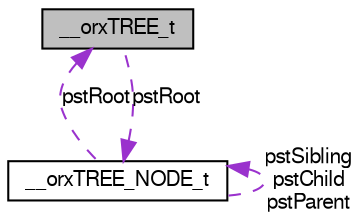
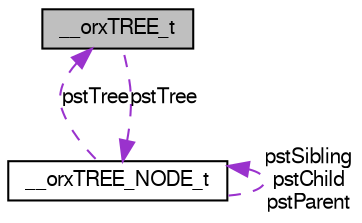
  digraph {
    node [color=black fontname=FreeSans fontsize=10 shape=record]
    edge [color=darkorchid3 dir=back fontname=FreeSans fontsize=10 labelfontname=FreeSans labelfontsize=10 style=dashed]
    n1 [fillcolor=grey75 fontcolor=black height=0.2 label=__orxTREE_t style=filled width=0.4]
    n2 [height=0.2 label=__orxTREE_NODE_t width=0.4]
-   n1 -> n2 [label=pstRoot]
-   n2 -> n1 [label=pstRoot]
+   n1 -> n2 [label=pstTree]
+   n2 -> n1 [label=pstTree]
    n2 -> n2 [label="pstSibling\npstChild\npstParent"]
  }
